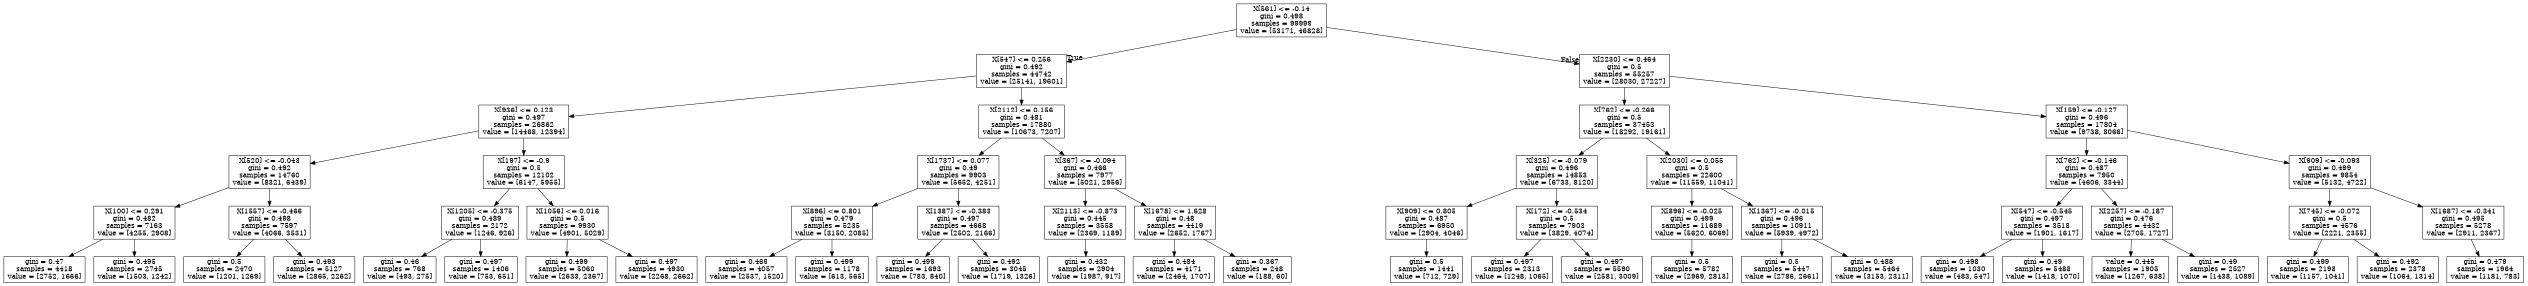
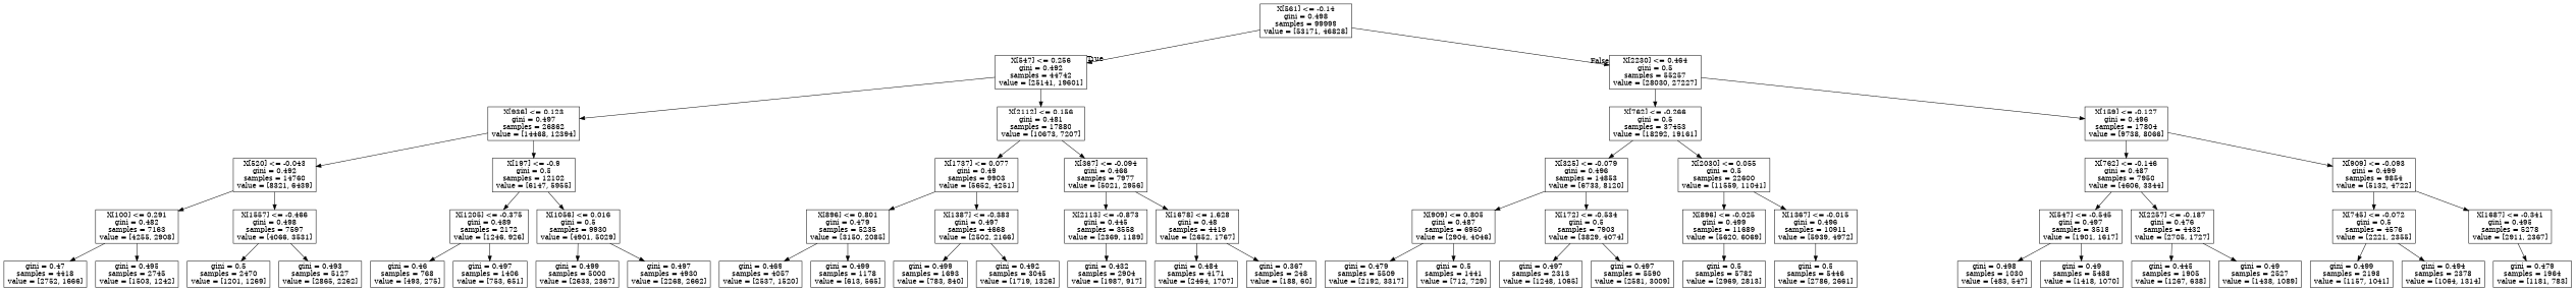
  digraph {
    fontname="DejaVu Serif"
    node [fontname="DejaVu Serif" shape=box]
    edge [fontname="DejaVu Serif"]
    n1 [label="X[561] <= -0.14\ngini = 0.498\nsamples = 99999\nvalue = [53171, 46828]"]
    n2 [label="X[547] <= 0.256\ngini = 0.492\nsamples = 44742\nvalue = [25141, 19601]"]
    n3 [label="X[2230] <= 0.464\ngini = 0.5\nsamples = 55257\nvalue = [28030, 27227]"]
    n4 [label="X[936] <= 0.123\ngini = 0.497\nsamples = 26862\nvalue = [14468, 12394]"]
    n5 [label="X[2112] <= 0.156\ngini = 0.481\nsamples = 17880\nvalue = [10673, 7207]"]
    n6 [label="X[762] <= -0.266\ngini = 0.5\nsamples = 37453\nvalue = [18292, 19161]"]
    n7 [label="X[159] <= -0.127\ngini = 0.496\nsamples = 17804\nvalue = [9738, 8066]"]
    n8 [label="X[520] <= -0.043\ngini = 0.492\nsamples = 14760\nvalue = [8321, 6439]"]
    n9 [label="X[197] <= -0.9\ngini = 0.5\nsamples = 12102\nvalue = [6147, 5955]"]
    n10 [label="X[1737] <= 0.077\ngini = 0.49\nsamples = 9903\nvalue = [5652, 4251]"]
    n11 [label="X[367] <= -0.094\ngini = 0.466\nsamples = 7977\nvalue = [5021, 2956]"]
    n12 [label="X[100] <= 0.291\ngini = 0.482\nsamples = 7163\nvalue = [4255, 2908]"]
    n13 [label="X[1557] <= -0.466\ngini = 0.498\nsamples = 7597\nvalue = [4066, 3531]"]
    n14 [label="X[1205] <= -0.375\ngini = 0.489\nsamples = 2172\nvalue = [1246, 926]"]
    n15 [label="X[1056] <= 0.016\ngini = 0.5\nsamples = 9930\nvalue = [4901, 5029]"]
    n16 [label="gini = 0.47\nsamples = 4418\nvalue = [2752, 1666]"]
    n17 [label="gini = 0.495\nsamples = 2745\nvalue = [1503, 1242]"]
    n18 [label="gini = 0.5\nsamples = 2470\nvalue = [1201, 1269]"]
    n19 [label="gini = 0.493\nsamples = 5127\nvalue = [2865, 2262]"]
    n20 [label="gini = 0.46\nsamples = 768\nvalue = [493, 275]"]
    n21 [label="gini = 0.497\nsamples = 1406\nvalue = [753, 651]"]
-   n22 [label="gini = 0.499\nsamples = 5060\nvalue = [2633, 2367]"]
+   n22 [label="gini = 0.499\nsamples = 5000\nvalue = [2633, 2367]"]
    n23 [label="gini = 0.497\nsamples = 4930\nvalue = [2268, 2662]"]
    n24 [label="X[896] <= 0.801\ngini = 0.479\nsamples = 5235\nvalue = [3150, 2085]"]
    n25 [label="X[1387] <= -0.383\ngini = 0.497\nsamples = 4668\nvalue = [2502, 2166]"]
    n26 [label="X[2113] <= -0.873\ngini = 0.445\nsamples = 3558\nvalue = [2369, 1189]"]
    n27 [label="X[1678] <= 1.628\ngini = 0.48\nsamples = 4419\nvalue = [2652, 1767]"]
    n28 [label="gini = 0.469\nsamples = 4057\nvalue = [2537, 1520]"]
    n29 [label="gini = 0.499\nsamples = 1178\nvalue = [613, 565]"]
    n30 [label="gini = 0.499\nsamples = 1693\nvalue = [783, 840]"]
    n31 [label="gini = 0.492\nsamples = 3045\nvalue = [1719, 1326]"]
    n32 [label="gini = 0.432\nsamples = 2904\nvalue = [1987, 917]"]
    n33 [label="gini = 0.484\nsamples = 4171\nvalue = [2464, 1707]"]
    n34 [label="gini = 0.367\nsamples = 248\nvalue = [188, 60]"]
    n35 [label="X[325] <= -0.079\ngini = 0.496\nsamples = 14853\nvalue = [6733, 8120]"]
    n36 [label="X[2030] <= 0.055\ngini = 0.5\nsamples = 22600\nvalue = [11559, 11041]"]
    n37 [label="X[762] <= -0.146\ngini = 0.487\nsamples = 7950\nvalue = [4606, 3344]"]
    n38 [label="X[909] <= -0.093\ngini = 0.499\nsamples = 9854\nvalue = [5132, 4722]"]
    n39 [label="X[909] <= 0.805\ngini = 0.487\nsamples = 6950\nvalue = [2904, 4046]"]
    n40 [label="X[172] <= -0.534\ngini = 0.5\nsamples = 7903\nvalue = [3829, 4074]"]
    n41 [label="X[896] <= -0.025\ngini = 0.499\nsamples = 11689\nvalue = [5620, 6069]"]
    n42 [label="X[1367] <= -0.015\ngini = 0.496\nsamples = 10911\nvalue = [5939, 4972]"]
+   n43 [label="gini = 0.479\nsamples = 5509\nvalue = [2192, 3317]"]
    n44 [label="gini = 0.5\nsamples = 1441\nvalue = [712, 729]"]
    n45 [label="gini = 0.497\nsamples = 2313\nvalue = [1248, 1065]"]
    n46 [label="gini = 0.497\nsamples = 5590\nvalue = [2581, 3009]"]
    n47 [label="gini = 0.5\nsamples = 5782\nvalue = [2969, 2813]"]
-   n48 [label="gini = 0.5\nsamples = 5447\nvalue = [2786, 2661]"]
-   n49 [label="gini = 0.488\nsamples = 5464\nvalue = [3153, 2311]"]
+   n48 [label="gini = 0.5\nsamples = 5446\nvalue = [2786, 2661]"]
    n50 [label="X[547] <= -0.545\ngini = 0.497\nsamples = 3518\nvalue = [1901, 1617]"]
    n51 [label="X[2257] <= -0.187\ngini = 0.476\nsamples = 4432\nvalue = [2705, 1727]"]
    n52 [label="X[745] <= -0.072\ngini = 0.5\nsamples = 4576\nvalue = [2221, 2355]"]
    n53 [label="X[1687] <= -0.341\ngini = 0.495\nsamples = 5278\nvalue = [2911, 2367]"]
    n54 [label="gini = 0.498\nsamples = 1030\nvalue = [483, 547]"]
    n55 [label="gini = 0.49\nsamples = 5488\nvalue = [1418, 1070]"]
-   n56 [label="value = 0.445\nsamples = 1905\nvalue = [1267, 638]"]
+   n56 [label="gini = 0.445\nsamples = 1905\nvalue = [1267, 638]"]
    n57 [label="gini = 0.49\nsamples = 2527\nvalue = [1438, 1089]"]
    n58 [label="gini = 0.499\nsamples = 2198\nvalue = [1157, 1041]"]
-   n59 [label="gini = 0.492\nsamples = 2378\nvalue = [1064, 1314]"]
+   n59 [label="gini = 0.494\nsamples = 2378\nvalue = [1064, 1314]"]
    n60 [label="gini = 0.479\nsamples = 1964\nvalue = [1181, 783]"]
    n1 -> n2 [headlabel=True labelangle=45 labeldistance=2.5]
    n1 -> n3 [headlabel=False labelangle=-45 labeldistance=2.5]
    n2 -> n4
    n2 -> n5
    n3 -> n6
    n3 -> n7
    n4 -> n8
    n4 -> n9
    n5 -> n10
    n5 -> n11
    n6 -> n35
    n6 -> n36
    n7 -> n37
    n7 -> n38
    n8 -> n12
    n8 -> n13
    n9 -> n14
    n9 -> n15
    n10 -> n24
    n10 -> n25
    n11 -> n26
    n11 -> n27
    n12 -> n16
    n12 -> n17
    n13 -> n18
    n13 -> n19
    n14 -> n20
    n14 -> n21
    n15 -> n22
    n15 -> n23
    n24 -> n28
    n24 -> n29
    n25 -> n30
    n25 -> n31
    n26 -> n32
    n27 -> n33
    n27 -> n34
    n35 -> n39
    n35 -> n40
    n36 -> n41
    n36 -> n42
    n37 -> n50
    n37 -> n51
    n38 -> n52
    n38 -> n53
+   n39 -> n43
    n39 -> n44
    n40 -> n45
    n40 -> n46
    n41 -> n47
    n42 -> n48
-   n42 -> n49
    n50 -> n54
    n50 -> n55
    n51 -> n56
    n51 -> n57
    n52 -> n58
    n52 -> n59
    n53 -> n60
  }
